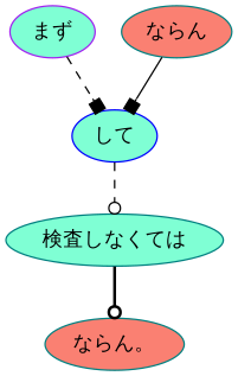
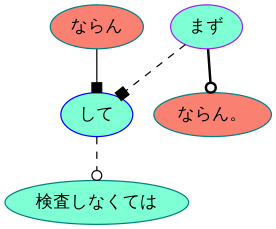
  digraph {
    fontname="Comic Neue"
    node [color=teal fillcolor=aquamarine fontname="Comic Neue" style=filled]
    edge [arrowhead=box fontname="Comic Neue" style=dashed]
    n1 [color=purple label="まず"]
    n2 [color=blue label="して"]
    n3 [label="検査しなくては"]
    n4 [fillcolor=salmon label="ならん"]
    n5 [fillcolor=salmon label="ならん。"]
    n1 -> n2
    n2 -> n3 [arrowhead=odot]
-   n3 -> n5 [arrowhead=odot style=bold]
+   n1 -> n5 [arrowhead=odot style=bold]
    n4 -> n2 [style=solid]
  }
